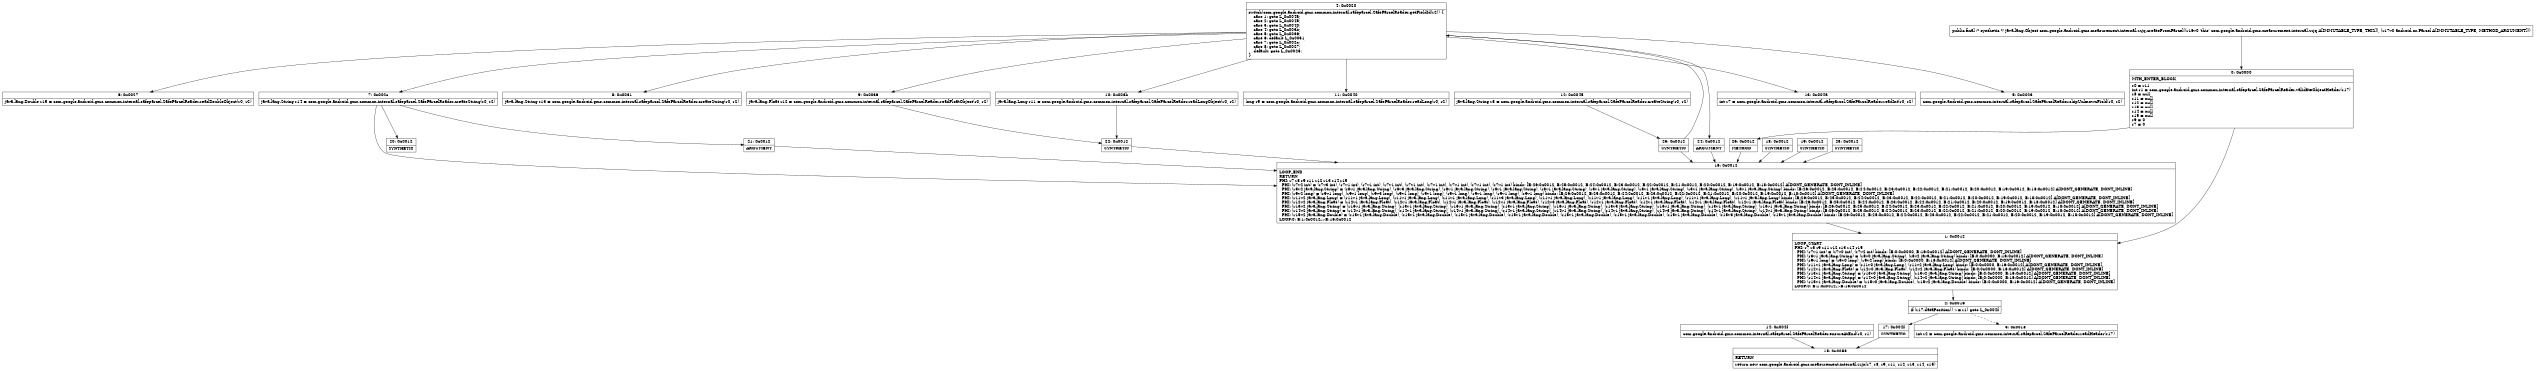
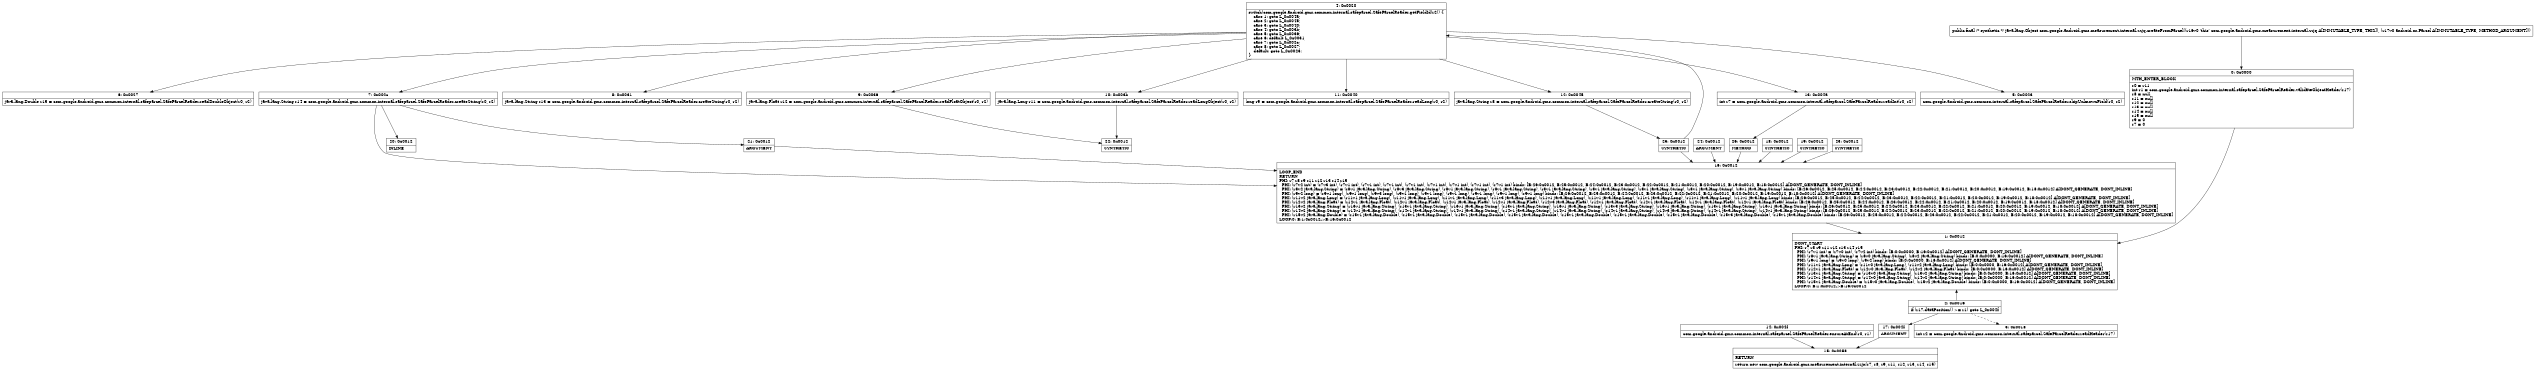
  digraph {
    node [shape=record]
    n1 [label="{0\:\ 0x0000|MTH_ENTER_BLOCK\l|r0 = r11\lint r1 = com.google.android.gms.common.internal.safeparcel.SafeParcelReader.validateObjectHeader(r17)\lr8 = null\lr11 = null\lr12 = null\lr13 = null\lr14 = null\lr15 = null\lr9 = 0\lr7 = 0\l}"]
-   n2 [label="{1\:\ 0x0012|LOOP_START\lPHI: r7 r8 r9 r11 r12 r13 r14 r15 \l  PHI: (r7v1 int) = (r7v0 int), (r7v2 int) binds: [B:0:0x0000, B:16:0x0012] A[DONT_GENERATE, DONT_INLINE]\l  PHI: (r8v1 java.lang.String) = (r8v0 java.lang.String), (r8v2 java.lang.String) binds: [B:0:0x0000, B:16:0x0012] A[DONT_GENERATE, DONT_INLINE]\l  PHI: (r9v1 long) = (r9v0 long), (r9v2 long) binds: [B:0:0x0000, B:16:0x0012] A[DONT_GENERATE, DONT_INLINE]\l  PHI: (r11v1 java.lang.Long) = (r11v0 java.lang.Long), (r11v2 java.lang.Long) binds: [B:0:0x0000, B:16:0x0012] A[DONT_GENERATE, DONT_INLINE]\l  PHI: (r12v1 java.lang.Float) = (r12v0 java.lang.Float), (r12v2 java.lang.Float) binds: [B:0:0x0000, B:16:0x0012] A[DONT_GENERATE, DONT_INLINE]\l  PHI: (r13v1 java.lang.String) = (r13v0 java.lang.String), (r13v2 java.lang.String) binds: [B:0:0x0000, B:16:0x0012] A[DONT_GENERATE, DONT_INLINE]\l  PHI: (r14v1 java.lang.String) = (r14v0 java.lang.String), (r14v2 java.lang.String) binds: [B:0:0x0000, B:16:0x0012] A[DONT_GENERATE, DONT_INLINE]\l  PHI: (r15v1 java.lang.Double) = (r15v0 java.lang.Double), (r15v2 java.lang.Double) binds: [B:0:0x0000, B:16:0x0012] A[DONT_GENERATE, DONT_INLINE]\lLOOP:0: B:1:0x0012\-\>B:16:0x0012\l}"]
+   n2 [label="{1\:\ 0x0012|DONT_START\lPHI: r7 r8 r9 r11 r12 r13 r14 r15 \l  PHI: (r7v1 int) = (r7v0 int), (r7v2 int) binds: [B:0:0x0000, B:16:0x0012] A[DONT_GENERATE, DONT_INLINE]\l  PHI: (r8v1 java.lang.String) = (r8v0 java.lang.String), (r8v2 java.lang.String) binds: [B:0:0x0000, B:16:0x0012] A[DONT_GENERATE, DONT_INLINE]\l  PHI: (r9v1 long) = (r9v0 long), (r9v2 long) binds: [B:0:0x0000, B:16:0x0012] A[DONT_GENERATE, DONT_INLINE]\l  PHI: (r11v1 java.lang.Long) = (r11v0 java.lang.Long), (r11v2 java.lang.Long) binds: [B:0:0x0000, B:16:0x0012] A[DONT_GENERATE, DONT_INLINE]\l  PHI: (r12v1 java.lang.Float) = (r12v0 java.lang.Float), (r12v2 java.lang.Float) binds: [B:0:0x0000, B:16:0x0012] A[DONT_GENERATE, DONT_INLINE]\l  PHI: (r13v1 java.lang.String) = (r13v0 java.lang.String), (r13v2 java.lang.String) binds: [B:0:0x0000, B:16:0x0012] A[DONT_GENERATE, DONT_INLINE]\l  PHI: (r14v1 java.lang.String) = (r14v0 java.lang.String), (r14v2 java.lang.String) binds: [B:0:0x0000, B:16:0x0012] A[DONT_GENERATE, DONT_INLINE]\l  PHI: (r15v1 java.lang.Double) = (r15v0 java.lang.Double), (r15v2 java.lang.Double) binds: [B:0:0x0000, B:16:0x0012] A[DONT_GENERATE, DONT_INLINE]\lLOOP:0: B:1:0x0012\-\>B:16:0x0012\l}"]
    n3 [label="{2\:\ 0x0016|if (r17.dataPosition() \>= r1) goto L_0x004f\l}"]
    n4 [label="{3\:\ 0x0018|int r2 = com.google.android.gms.common.internal.safeparcel.SafeParcelReader.readHeader(r17)\l}"]
-   n5 [label="{17\:\ 0x004f|SYNTHETIC\l}"]
+   n5 [label="{17\:\ 0x004f|ARGUMENT\l}"]
    n6 [label="{15\:\ 0x0058|RETURN\l|return new com.google.android.gms.measurement.internal.zzjn(r7, r8, r9, r11, r12, r13, r14, r15)\l}"]
    n7 [label="{4\:\ 0x0020|switch(com.google.android.gms.common.internal.safeparcel.SafeParcelReader.getFieldId(r2)) \{\l    case 1: goto L_0x004a;\l    case 2: goto L_0x0045;\l    case 3: goto L_0x0040;\l    case 4: goto L_0x003b;\l    case 5: goto L_0x0036;\l    case 6: default L_0x0031;\l    case 7: goto L_0x002c;\l    case 8: goto L_0x0027;\l    default: goto L_0x0023;\l\}\l}"]
    n8 [label="{5\:\ 0x0023|com.google.android.gms.common.internal.safeparcel.SafeParcelReader.skipUnknownField(r0, r2)\l}"]
    n9 [label="{6\:\ 0x0027|java.lang.Double r15 = com.google.android.gms.common.internal.safeparcel.SafeParcelReader.readDoubleObject(r0, r2)\l}"]
    n10 [label="{7\:\ 0x002c|java.lang.String r14 = com.google.android.gms.common.internal.safeparcel.SafeParcelReader.createString(r0, r2)\l}"]
    n11 [label="{8\:\ 0x0031|java.lang.String r13 = com.google.android.gms.common.internal.safeparcel.SafeParcelReader.createString(r0, r2)\l}"]
    n12 [label="{9\:\ 0x0036|java.lang.Float r12 = com.google.android.gms.common.internal.safeparcel.SafeParcelReader.readFloatObject(r0, r2)\l}"]
    n13 [label="{10\:\ 0x003b|java.lang.Long r11 = com.google.android.gms.common.internal.safeparcel.SafeParcelReader.readLongObject(r0, r2)\l}"]
    n14 [label="{11\:\ 0x0040|long r9 = com.google.android.gms.common.internal.safeparcel.SafeParcelReader.readLong(r0, r2)\l}"]
    n15 [label="{12\:\ 0x0045|java.lang.String r8 = com.google.android.gms.common.internal.safeparcel.SafeParcelReader.createString(r0, r2)\l}"]
    n16 [label="{13\:\ 0x004a|int r7 = com.google.android.gms.common.internal.safeparcel.SafeParcelReader.readInt(r0, r2)\l}"]
-   n17 [label="{20\:\ 0x0012|SYNTHETIC\l}"]
+   n17 [label="{20\:\ 0x0012|INLINE\l}"]
    n18 [label="{21\:\ 0x0012|ARGUMENT\l}"]
    n19 [label="{16\:\ 0x0012|LOOP_END\lRETURN\lPHI: r7 r8 r9 r11 r12 r13 r14 r15 \l  PHI: (r7v2 int) = (r7v3 int), (r7v1 int), (r7v1 int), (r7v1 int), (r7v1 int), (r7v1 int), (r7v1 int), (r7v1 int), (r7v1 int) binds: [B:26:0x0012, B:25:0x0012, B:24:0x0012, B:23:0x0012, B:22:0x0012, B:21:0x0012, B:20:0x0012, B:19:0x0012, B:18:0x0012] A[DONT_GENERATE, DONT_INLINE]\l  PHI: (r8v2 java.lang.String) = (r8v1 java.lang.String), (r8v3 java.lang.String), (r8v1 java.lang.String), (r8v1 java.lang.String), (r8v1 java.lang.String), (r8v1 java.lang.String), (r8v1 java.lang.String), (r8v1 java.lang.String), (r8v1 java.lang.String) binds: [B:26:0x0012, B:25:0x0012, B:24:0x0012, B:23:0x0012, B:22:0x0012, B:21:0x0012, B:20:0x0012, B:19:0x0012, B:18:0x0012] A[DONT_GENERATE, DONT_INLINE]\l  PHI: (r9v2 long) = (r9v1 long), (r9v1 long), (r9v3 long), (r9v1 long), (r9v1 long), (r9v1 long), (r9v1 long), (r9v1 long), (r9v1 long) binds: [B:26:0x0012, B:25:0x0012, B:24:0x0012, B:23:0x0012, B:22:0x0012, B:21:0x0012, B:20:0x0012, B:19:0x0012, B:18:0x0012] A[DONT_GENERATE, DONT_INLINE]\l  PHI: (r11v2 java.lang.Long) = (r11v1 java.lang.Long), (r11v1 java.lang.Long), (r11v1 java.lang.Long), (r11v3 java.lang.Long), (r11v1 java.lang.Long), (r11v1 java.lang.Long), (r11v1 java.lang.Long), (r11v1 java.lang.Long), (r11v1 java.lang.Long) binds: [B:26:0x0012, B:25:0x0012, B:24:0x0012, B:23:0x0012, B:22:0x0012, B:21:0x0012, B:20:0x0012, B:19:0x0012, B:18:0x0012] A[DONT_GENERATE, DONT_INLINE]\l  PHI: (r12v2 java.lang.Float) = (r12v1 java.lang.Float), (r12v1 java.lang.Float), (r12v1 java.lang.Float), (r12v1 java.lang.Float), (r12v3 java.lang.Float), (r12v1 java.lang.Float), (r12v1 java.lang.Float), (r12v1 java.lang.Float), (r12v1 java.lang.Float) binds: [B:26:0x0012, B:25:0x0012, B:24:0x0012, B:23:0x0012, B:22:0x0012, B:21:0x0012, B:20:0x0012, B:19:0x0012, B:18:0x0012] A[DONT_GENERATE, DONT_INLINE]\l  PHI: (r13v2 java.lang.String) = (r13v1 java.lang.String), (r13v1 java.lang.String), (r13v1 java.lang.String), (r13v1 java.lang.String), (r13v1 java.lang.String), (r13v3 java.lang.String), (r13v1 java.lang.String), (r13v1 java.lang.String), (r13v1 java.lang.String) binds: [B:26:0x0012, B:25:0x0012, B:24:0x0012, B:23:0x0012, B:22:0x0012, B:21:0x0012, B:20:0x0012, B:19:0x0012, B:18:0x0012] A[DONT_GENERATE, DONT_INLINE]\l  PHI: (r14v2 java.lang.String) = (r14v1 java.lang.String), (r14v1 java.lang.String), (r14v1 java.lang.String), (r14v1 java.lang.String), (r14v1 java.lang.String), (r14v1 java.lang.String), (r14v3 java.lang.String), (r14v1 java.lang.String), (r14v1 java.lang.String) binds: [B:26:0x0012, B:25:0x0012, B:24:0x0012, B:23:0x0012, B:22:0x0012, B:21:0x0012, B:20:0x0012, B:19:0x0012, B:18:0x0012] A[DONT_GENERATE, DONT_INLINE]\l  PHI: (r15v2 java.lang.Double) = (r15v1 java.lang.Double), (r15v1 java.lang.Double), (r15v1 java.lang.Double), (r15v1 java.lang.Double), (r15v1 java.lang.Double), (r15v1 java.lang.Double), (r15v1 java.lang.Double), (r15v3 java.lang.Double), (r15v1 java.lang.Double) binds: [B:26:0x0012, B:25:0x0012, B:24:0x0012, B:23:0x0012, B:22:0x0012, B:21:0x0012, B:20:0x0012, B:19:0x0012, B:18:0x0012] A[DONT_GENERATE, DONT_INLINE]\lLOOP:0: B:1:0x0012\-\>B:16:0x0012\l}"]
    n20 [label="{22\:\ 0x0012|SYNTHETIC\l}"]
    n21 [label="{25\:\ 0x0012|SYNTHETIC\l}"]
    n22 [label="{26\:\ 0x0012|METHOD\l}"]
    n23 [label="{18\:\ 0x0012|SYNTHETIC\l}"]
    n24 [label="{19\:\ 0x0012|SYNTHETIC\l}"]
    n25 [label="{23\:\ 0x0012|SYNTHETIC\l}"]
    n26 [label="{24\:\ 0x0012|ARGUMENT\l}"]
    n27 [label="{14\:\ 0x004f|com.google.android.gms.common.internal.safeparcel.SafeParcelReader.ensureAtEnd(r0, r1)\l}"]
    n28 [label="{public final \/* synthetic *\/ java.lang.Object com.google.android.gms.measurement.internal.zzjq.createFromParcel((r16v0 'this' com.google.android.gms.measurement.internal.zzjq A[IMMUTABLE_TYPE, THIS]), (r17v0 android.os.Parcel A[IMMUTABLE_TYPE, METHOD_ARGUMENT])) }"]
    n1 -> n2
-   n2 -> n3
+   n3 -> n2
    n3 -> n4 [style=dashed]
    n3 -> n5
    n5 -> n6
    n7 -> n8
    n7 -> n9
    n7 -> n10
    n7 -> n11
    n7 -> n12
    n7 -> n13
    n7 -> n14
-   n7 -> n26
+   n7 -> n15
    n7 -> n16
    n10 -> n17
    n10 -> n18
    n10 -> n19
    n12 -> n20
    n13 -> n20
    n15 -> n21
-   n1 -> n22
+   n16 -> n22
    n18 -> n19
    n19 -> n2
-   n20 -> n19
    n21 -> n7
    n21 -> n19
    n22 -> n19
    n23 -> n19
    n24 -> n19
    n25 -> n19
    n26 -> n19
    n27 -> n6
    n28 -> n1
  }
